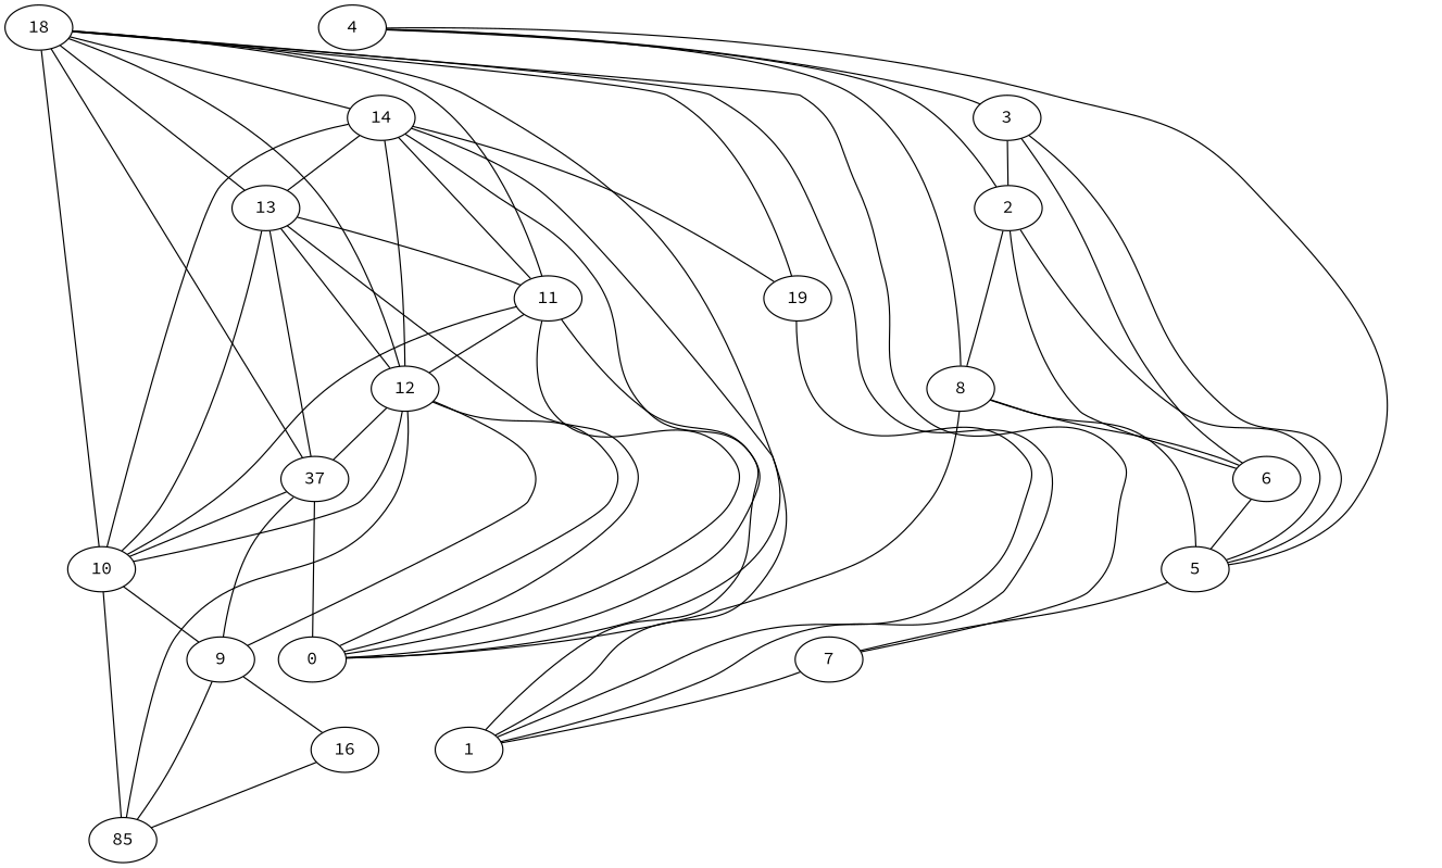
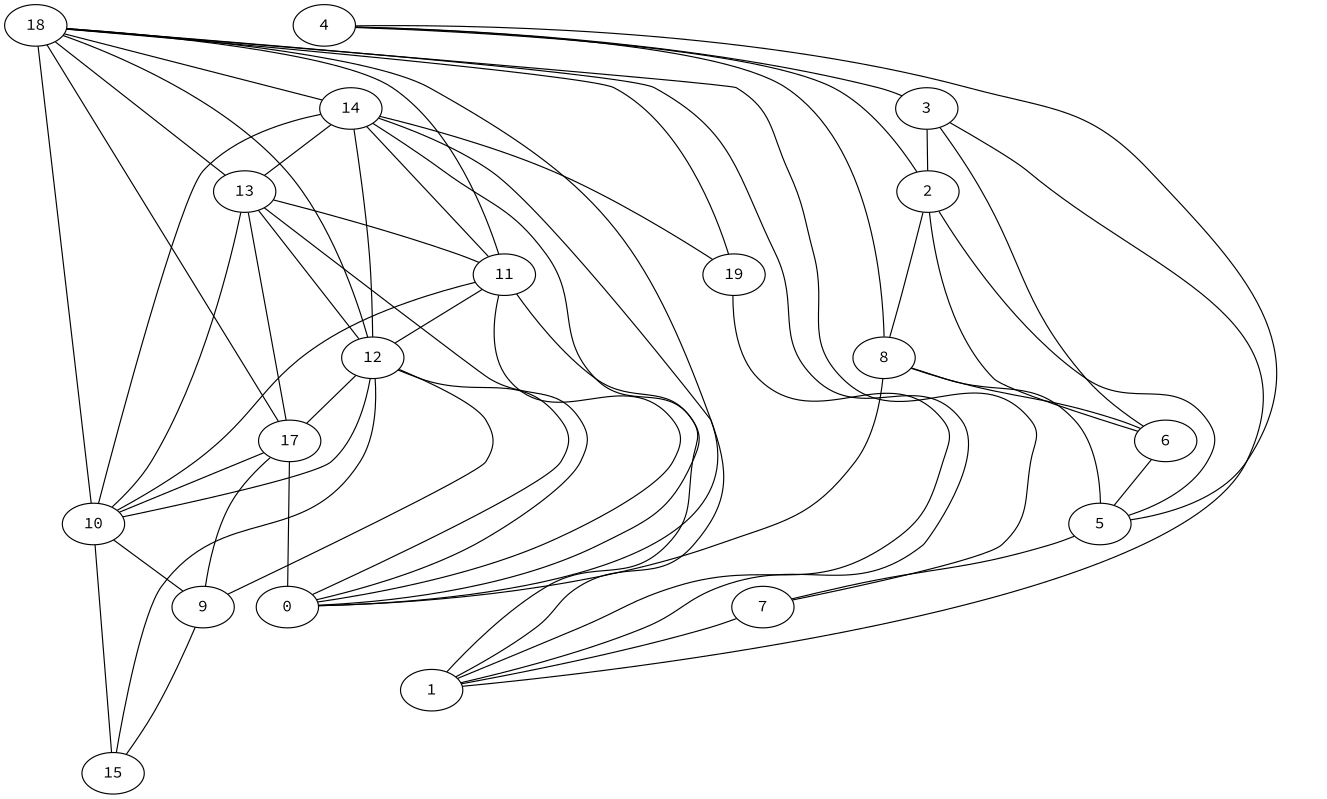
  strict graph {
    fontname="Source Code Pro"
    node [fontname="Source Code Pro"]
    edge [fontname="Source Code Pro"]
    18
    14
    13
    11
    12
    19
-   17 [label=37]
+   17
    0
    7
    1
    10
    9
-   15 [label=85]
-   16
+   15
    4
    3
    2
    8
    5
    6
    18 -- 14 [weight=0.7309487980417007]
    18 -- 13 [weight=0.6609758632167789]
    18 -- 11 [weight=0.6309260695802031]
    18 -- 12 [weight=0.5474995225070918]
    18 -- 19 [weight=0.47529712907300603]
    18 -- 17 [weight=0.30072342510353794]
    18 -- 0 [weight=0.42016917274089655]
    18 -- 7 [weight=0.2790997060285604]
    18 -- 1 [weight=0.24761087730465384]
    18 -- 10 [weight=0.3340371473721358]
    14 -- 13 [weight=0.3734150154243001]
    14 -- 11 [weight=0.31613058473130723]
    14 -- 12 [weight=0.2690112456344291]
    14 -- 19 [weight=0.5779819739948758]
    14 -- 0 [weight=0.3681333685052713]
    14 -- 1 [weight=0.25591266973764515]
    14 -- 10 [weight=0.29147685980908083]
    13 -- 11 [weight=0.5961728176428769]
    13 -- 12 [weight=0.590801915467822]
    13 -- 17 [weight=0.3469516881414283]
    13 -- 0 [weight=0.4730844618921061]
    13 -- 10 [weight=0.25135437264900784]
    11 -- 12 [weight=0.5358708265955207]
    11 -- 0 [weight=0.2891841015684379]
    11 -- 1 [weight=0.2708910012765002]
    11 -- 10 [weight=0.2857993558418054]
    12 -- 17 [weight=0.499233952352388]
    12 -- 0 [weight=0.36993728017647143]
    12 -- 10 [weight=0.4164478600174445]
    12 -- 9 [weight=0.4073471066756464]
    12 -- 15 [weight=0.31389316484521135]
    19 -- 1 [weight=0.42949003399060304]
    17 -- 0 [weight=0.26044206263348185]
    17 -- 10 [weight=0.3593820396310413]
    17 -- 9 [weight=0.2692582784877192]
    7 -- 1 [weight=0.4446904236483625]
    10 -- 9 [weight=0.43463414075225215]
    10 -- 15 [weight=0.2871020404079709]
    9 -- 15 [weight=0.32064191603662756]
-   9 -- 16 [weight=0.3479010315345161]
-   16 -- 15 [weight=0.2767860173669451]
    4 -- 3 [weight=0.6062121448514752]
    4 -- 2 [weight=0.38241271974441104]
    4 -- 8 [weight=0.3217742435749801]
    4 -- 5 [weight=0.2752181574511752]
    3 -- 2 [weight=0.6001263647415931]
-   3 -- 5 [weight=0.41041519121894404]
+   3 -- 1 [weight=0.41041519121894404]
    3 -- 6 [weight=0.3967917339919439]
    2 -- 8 [weight=0.48612396347444725]
    2 -- 5 [weight=0.305285879045775]
    2 -- 6 [weight=0.5762129724363971]
    8 -- 0 [weight=0.2479728919353895]
    8 -- 5 [weight=0.39526444893390317]
    8 -- 6 [weight=0.42886840204895577]
    5 -- 7 [weight=0.27439207523127823]
    6 -- 5 [weight=0.5594022620872101]
  }
